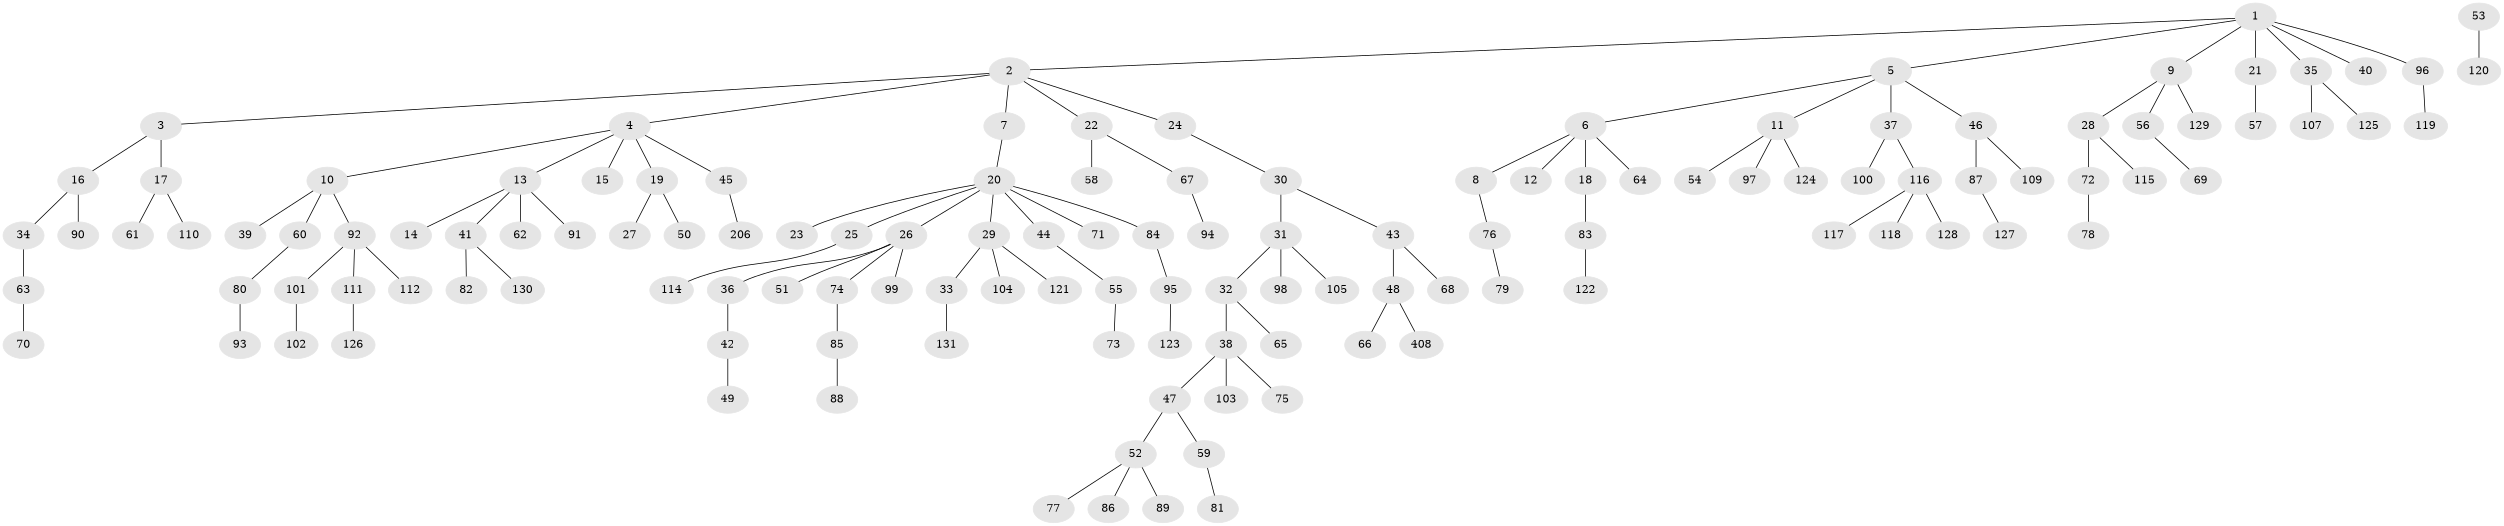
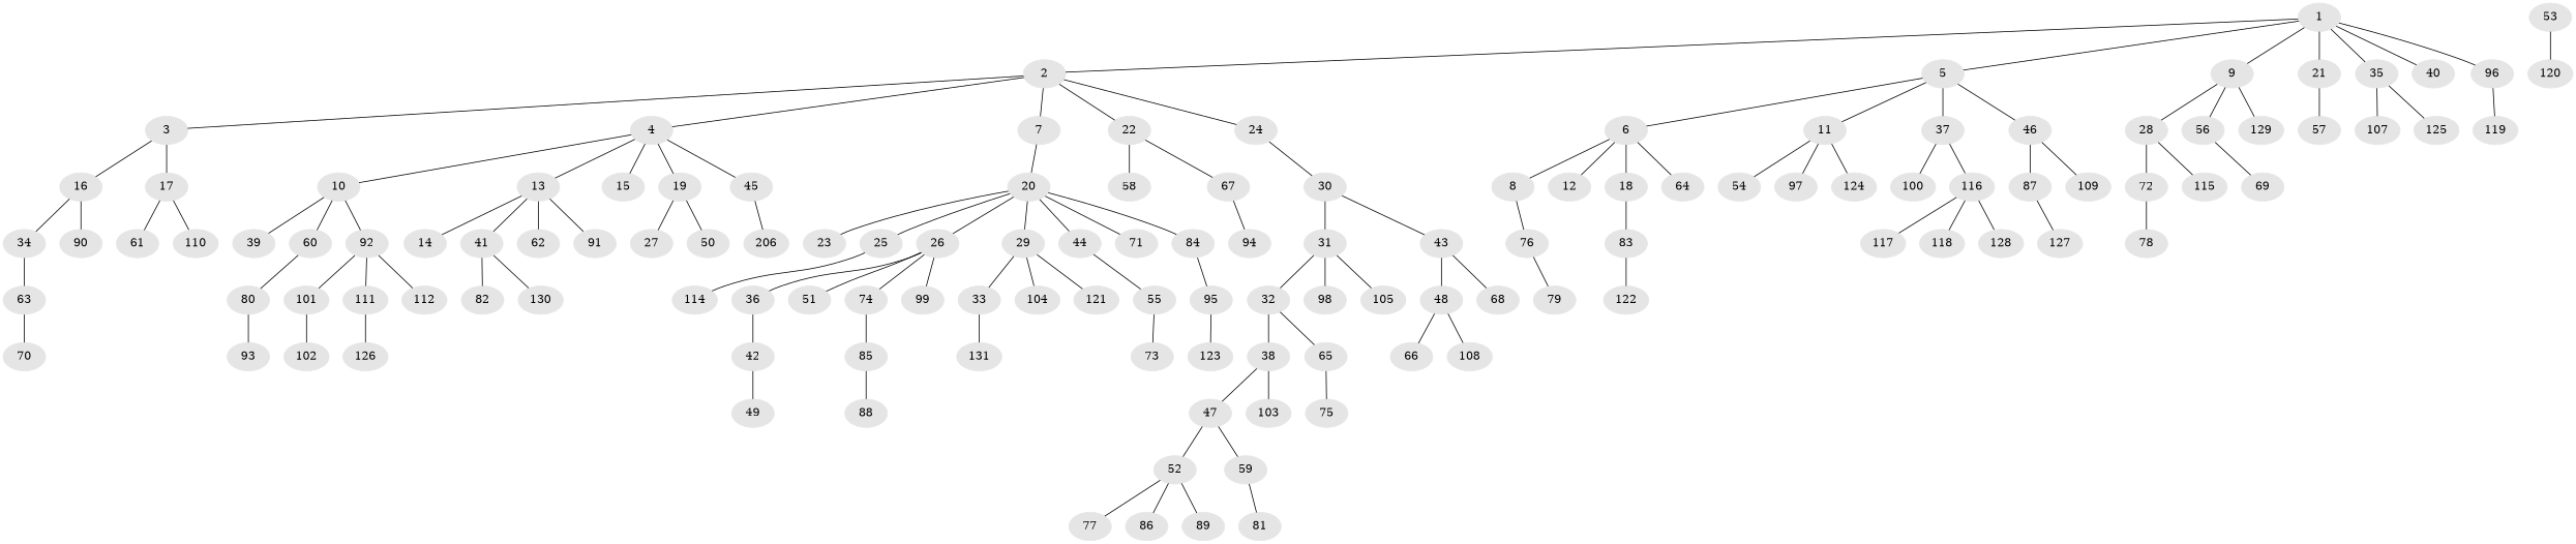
  graph {
    node [color=gray90 style=filled]
    1
    2
    5
    9
    21
    35
    40
    96
    3
    4
    7
    22
    24
    6
    11
    37
    46
    28
    56
    129
    57
    107
    125
    119
    16
    17
    10
    13
    15
    19
    45
    20
    58
    67
    30
    34
    90
    61
    110
    39
    60
    92
    14
    41
    62
    91
    27
    50
    n49 [label=206]
    8
    12
    18
    64
    54
    97
    124
    100
    116
    87
    109
    76
    83
    23
    25
    26
    29
    44
    71
    84
    79
    72
    115
    69
    80
    101
    111
    112
    82
    130
    63
    53
    120
    122
    114
    36
    51
    74
    99
    33
    104
    121
    55
    95
    94
    31
    43
    42
    85
    78
    131
    32
    98
    105
    48
    68
    38
    65
    47
    103
    75
    70
    49
    117
    118
    128
    52
    59
    66
-   108 [label=408]
+   108
    73
    127
    77
    86
    89
    81
    93
    88
    123
    102
    126
    1 -- 2
    1 -- 5
    1 -- 9
    1 -- 21
    1 -- 35
    1 -- 40
    1 -- 96
    2 -- 3
    2 -- 4
    2 -- 7
    2 -- 22
    2 -- 24
    5 -- 6
    5 -- 11
    5 -- 37
    5 -- 46
    9 -- 28
    9 -- 56
    9 -- 129
    21 -- 57
    35 -- 107
    35 -- 125
    96 -- 119
    3 -- 16
    3 -- 17
    4 -- 10
    4 -- 13
    4 -- 15
    4 -- 19
    4 -- 45
    7 -- 20
    22 -- 58
    22 -- 67
    24 -- 30
    6 -- 8
    6 -- 12
    6 -- 18
    6 -- 64
    11 -- 54
    11 -- 97
    11 -- 124
    37 -- 100
    37 -- 116
    46 -- 87
    46 -- 109
    28 -- 72
    28 -- 115
    56 -- 69
    16 -- 34
    16 -- 90
    17 -- 61
    17 -- 110
    10 -- 39
    10 -- 60
    10 -- 92
    13 -- 14
    13 -- 41
    13 -- 62
    13 -- 91
    19 -- 27
    19 -- 50
    45 -- n49
    20 -- 23
    20 -- 25
    20 -- 26
    20 -- 29
    20 -- 44
    20 -- 71
    20 -- 84
    67 -- 94
    30 -- 31
    30 -- 43
    34 -- 63
    60 -- 80
    92 -- 101
    92 -- 111
    92 -- 112
    41 -- 82
    41 -- 130
    8 -- 76
    18 -- 83
    116 -- 117
    116 -- 118
    116 -- 128
    87 -- 127
    76 -- 79
    83 -- 122
    25 -- 114
    26 -- 36
    26 -- 51
    26 -- 74
    26 -- 99
    29 -- 33
    29 -- 104
    29 -- 121
    44 -- 55
    84 -- 95
    72 -- 78
    80 -- 93
    101 -- 102
    111 -- 126
    63 -- 70
    53 -- 120
    36 -- 42
    74 -- 85
    33 -- 131
    55 -- 73
    95 -- 123
    31 -- 32
    31 -- 98
    31 -- 105
    43 -- 48
    43 -- 68
    42 -- 49
    85 -- 88
    32 -- 38
    32 -- 65
    48 -- 66
    48 -- 108
    38 -- 47
    38 -- 103
-   38 -- 75
+   65 -- 75
    47 -- 52
    47 -- 59
    52 -- 77
    52 -- 86
    52 -- 89
    59 -- 81
  }
